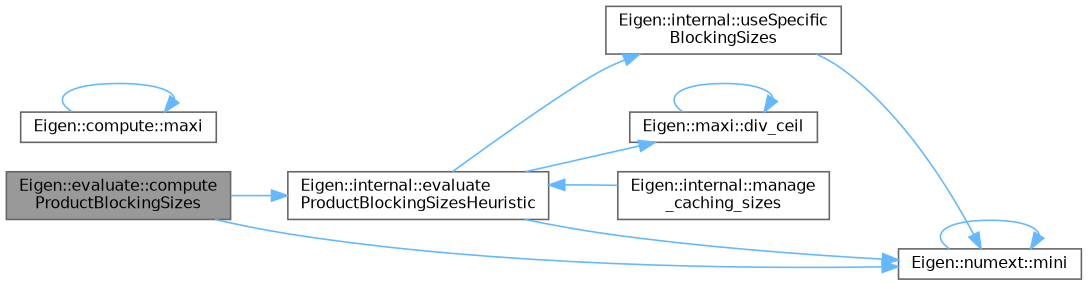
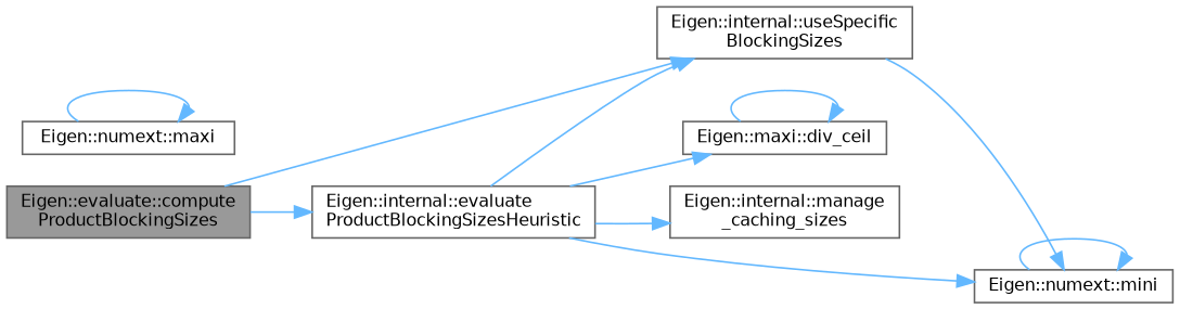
  digraph {
    rankdir=LR
    node [color=grey40 fillcolor=white fontname=Helvetica fontsize=10 shape=box style=filled]
    edge [color=steelblue1 fontname=Helvetica fontsize=10 labelfontname=Helvetica labelfontsize=10 style=solid]
    n1 [color=gray40 fillcolor=grey60 fontcolor=black height=0.2 label="Eigen::evaluate::compute\lProductBlockingSizes" width=0.4]
    n2 [height=0.2 label="Eigen::internal::evaluate\lProductBlockingSizesHeuristic" width=0.4]
    n3 [height=0.2 label="Eigen::internal::useSpecific\lBlockingSizes" width=0.4]
    n4 [height=0.2 label="Eigen::maxi::div_ceil" width=0.4]
    n5 [height=0.2 label="Eigen::internal::manage\l_caching_sizes" width=0.4]
    n6 [height=0.2 label="Eigen::numext::mini" width=0.4]
-   n7 [height=0.2 label="Eigen::compute::maxi" width=0.4]
+   n7 [height=0.2 label="Eigen::numext::maxi" width=0.4]
    n1 -> n2
-   n1 -> n6
+   n1 -> n3
    n2 -> n3
    n2 -> n4
-   n5 -> n2
+   n2 -> n5
    n2 -> n6
    n3 -> n6
    n4 -> n4
    n6 -> n6
    n7 -> n7
  }
